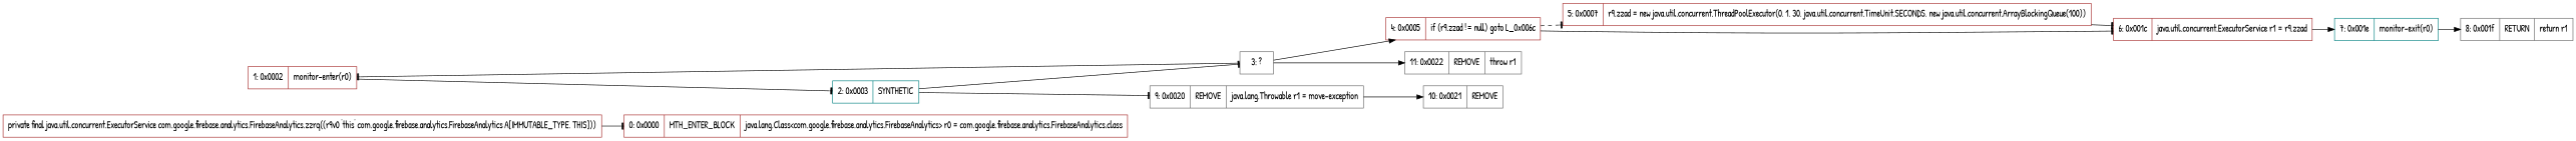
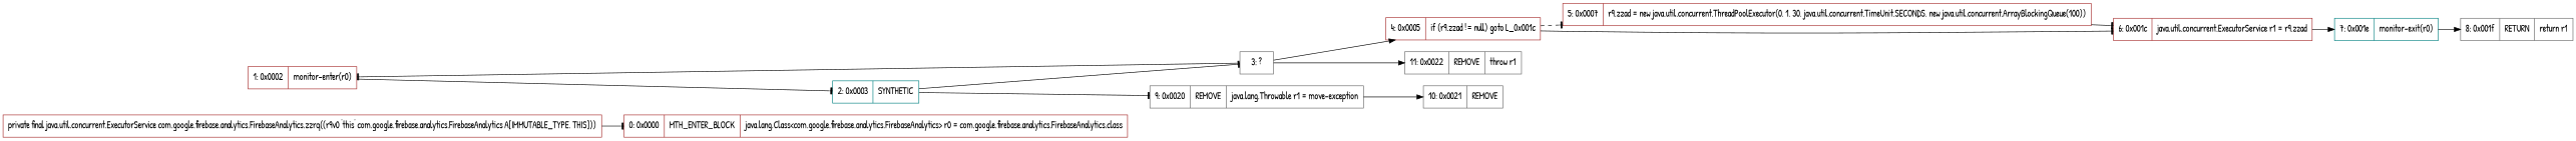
  digraph {
    fontname="Patrick Hand"
    rankdir=LR
    node [color=brown fontname="Patrick Hand" shape=record]
    edge [arrowhead=tee fontname="Patrick Hand"]
    n1 [label="{0\:\ 0x0000|MTH_ENTER_BLOCK\l|java.lang.Class\<com.google.firebase.analytics.FirebaseAnalytics\> r0 = com.google.firebase.analytics.FirebaseAnalytics.class\l}"]
    n2 [label="{1\:\ 0x0002|monitor\-enter(r0)\l}"]
    n3 [color=teal label="{2\:\ 0x0003|SYNTHETIC\l}"]
    n4 [color=gray40 label="{3\:\ ?}"]
    n5 [color=gray40 label="{9\:\ 0x0020|REMOVE\l|java.lang.Throwable r1 = move\-exception\l}"]
-   n6 [label="{4\:\ 0x0005|if (r9.zzad != null) goto L_0x006c\l}"]
+   n6 [label="{4\:\ 0x0005|if (r9.zzad != null) goto L_0x001c\l}"]
    n7 [color=gray40 label="{11\:\ 0x0022|REMOVE\l|throw r1\l}"]
    n8 [color=gray40 label="{10\:\ 0x0021|REMOVE\l}"]
    n9 [label="{5\:\ 0x0007|r9.zzad = new java.util.concurrent.ThreadPoolExecutor(0, 1, 30, java.util.concurrent.TimeUnit.SECONDS, new java.util.concurrent.ArrayBlockingQueue(100))\l}"]
    n10 [label="{6\:\ 0x001c|java.util.concurrent.ExecutorService r1 = r9.zzad\l}"]
    n11 [color=teal label="{7\:\ 0x001e|monitor\-exit(r0)\l}"]
    n12 [color=gray40 label="{8\:\ 0x001f|RETURN\l|return r1\l}"]
    n13 [label="{private final java.util.concurrent.ExecutorService com.google.firebase.analytics.FirebaseAnalytics.zzrq((r9v0 'this' com.google.firebase.analytics.FirebaseAnalytics A[IMMUTABLE_TYPE, THIS])) }"]
    n2 -> n3
    n3 -> n4
    n3 -> n5
    n4 -> n2
    n4 -> n6 [arrowhead=normal]
    n4 -> n7 [arrowhead=normal]
    n5 -> n8 [arrowhead=normal]
    n6 -> n9 [style=dashed]
    n6 -> n10
    n9 -> n10
    n10 -> n11 [arrowhead=normal]
    n11 -> n12 [arrowhead=normal]
    n13 -> n1
  }
